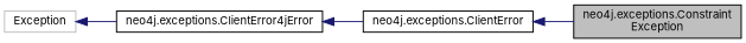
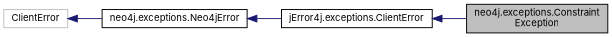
  digraph {
    fontname=Inter
    rankdir=LR
    node [color=black fillcolor=white fontname=Inter fontsize=10 shape=record style=filled]
    edge [color=midnightblue dir=back fontname=Inter fontsize=10 labelfontname=Helvetica labelfontsize=10 style=solid]
    n1 [fillcolor=grey75 fontcolor=black height=0.2 label="neo4j.exceptions.Constraint\lException" width=0.4]
-   n2 [height=0.2 label="neo4j.exceptions.ClientError" width=0.4]
-   n3 [height=0.2 label="neo4j.exceptions.ClientError4jError" width=0.4]
-   n4 [color=grey75 height=0.2 label=Exception width=0.4]
+   n2 [height=0.2 label="jError4j.exceptions.ClientError" width=0.4]
+   n3 [height=0.2 label="neo4j.exceptions.Neo4jError" width=0.4]
+   n4 [color=grey75 height=0.2 label=ClientError width=0.4]
    n2 -> n1
    n3 -> n2
    n4 -> n3
  }
